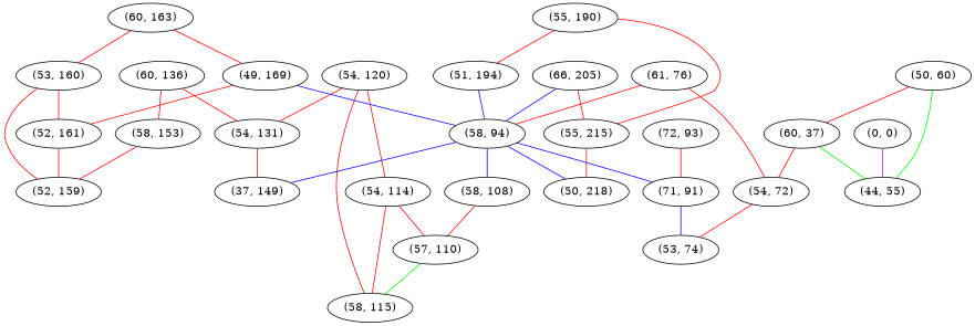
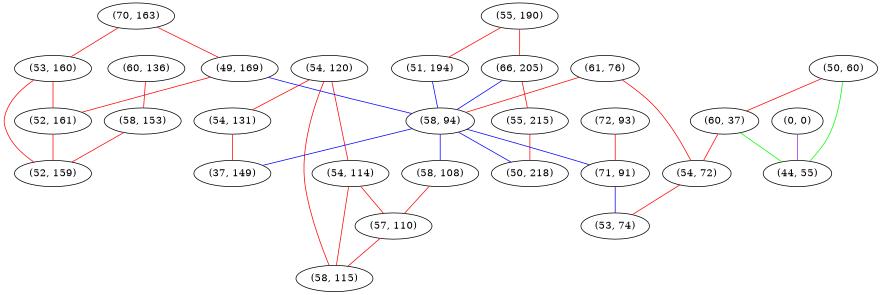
  graph {
    edge [color=red weight=1]
    "(54, 120)"
    "(54, 114)"
    "(54, 131)"
    "(58, 115)"
    "(57, 110)"
    "(37, 149)"
-   "(60, 163)"
+   "(60, 163)" [label="(70, 163)"]
    "(53, 160)"
    "(49, 169)"
    "(55, 190)"
    "(51, 194)"
    "(55, 215)"
    "(52, 161)"
    "(52, 159)"
    "(61, 76)"
    "(58, 94)"
    "(54, 72)"
    "(71, 91)"
    "(58, 108)"
    "(50, 218)"
    "(53, 74)"
    "(50, 60)"
    "(60, 37)"
    "(44, 55)"
    "(60, 136)"
    "(58, 153)"
    "(66, 205)"
    "(72, 93)"
    "(0, 0)"
    "(54, 120)" -- "(54, 114)"
    "(54, 120)" -- "(54, 131)"
    "(54, 120)" -- "(58, 115)"
    "(54, 114)" -- "(58, 115)"
    "(54, 114)" -- "(57, 110)"
    "(54, 131)" -- "(37, 149)"
-   "(57, 110)" -- "(58, 115)" [color=green]
+   "(57, 110)" -- "(58, 115)"
    "(60, 163)" -- "(53, 160)"
    "(60, 163)" -- "(49, 169)"
    "(53, 160)" -- "(52, 161)"
    "(53, 160)" -- "(52, 159)"
    "(49, 169)" -- "(52, 161)"
    "(49, 169)" -- "(58, 94)" [color=blue weight=3]
    "(55, 190)" -- "(51, 194)"
-   "(55, 190)" -- "(55, 215)"
+   "(55, 190)" -- "(66, 205)"
    "(51, 194)" -- "(58, 94)" [color=blue weight=3]
    "(55, 215)" -- "(50, 218)"
    "(52, 161)" -- "(52, 159)"
    "(61, 76)" -- "(58, 94)"
    "(61, 76)" -- "(54, 72)"
    "(58, 94)" -- "(37, 149)" [color=blue weight=3]
    "(58, 94)" -- "(71, 91)" [color=blue weight=3]
    "(58, 94)" -- "(58, 108)" [color=blue weight=3]
    "(58, 94)" -- "(50, 218)" [color=blue weight=3]
    "(54, 72)" -- "(53, 74)"
    "(71, 91)" -- "(53, 74)" [color=blue weight=3]
    "(58, 108)" -- "(57, 110)"
    "(50, 60)" -- "(60, 37)"
    "(50, 60)" -- "(44, 55)" [color=green weight=2]
    "(60, 37)" -- "(54, 72)"
    "(60, 37)" -- "(44, 55)" [color=green weight=2]
-   "(60, 136)" -- "(54, 131)"
    "(60, 136)" -- "(58, 153)"
    "(58, 153)" -- "(52, 159)"
    "(66, 205)" -- "(55, 215)"
    "(66, 205)" -- "(58, 94)" [color=blue weight=3]
    "(72, 93)" -- "(71, 91)"
    "(0, 0)" -- "(44, 55)" [color=purple weight=4]
  }
